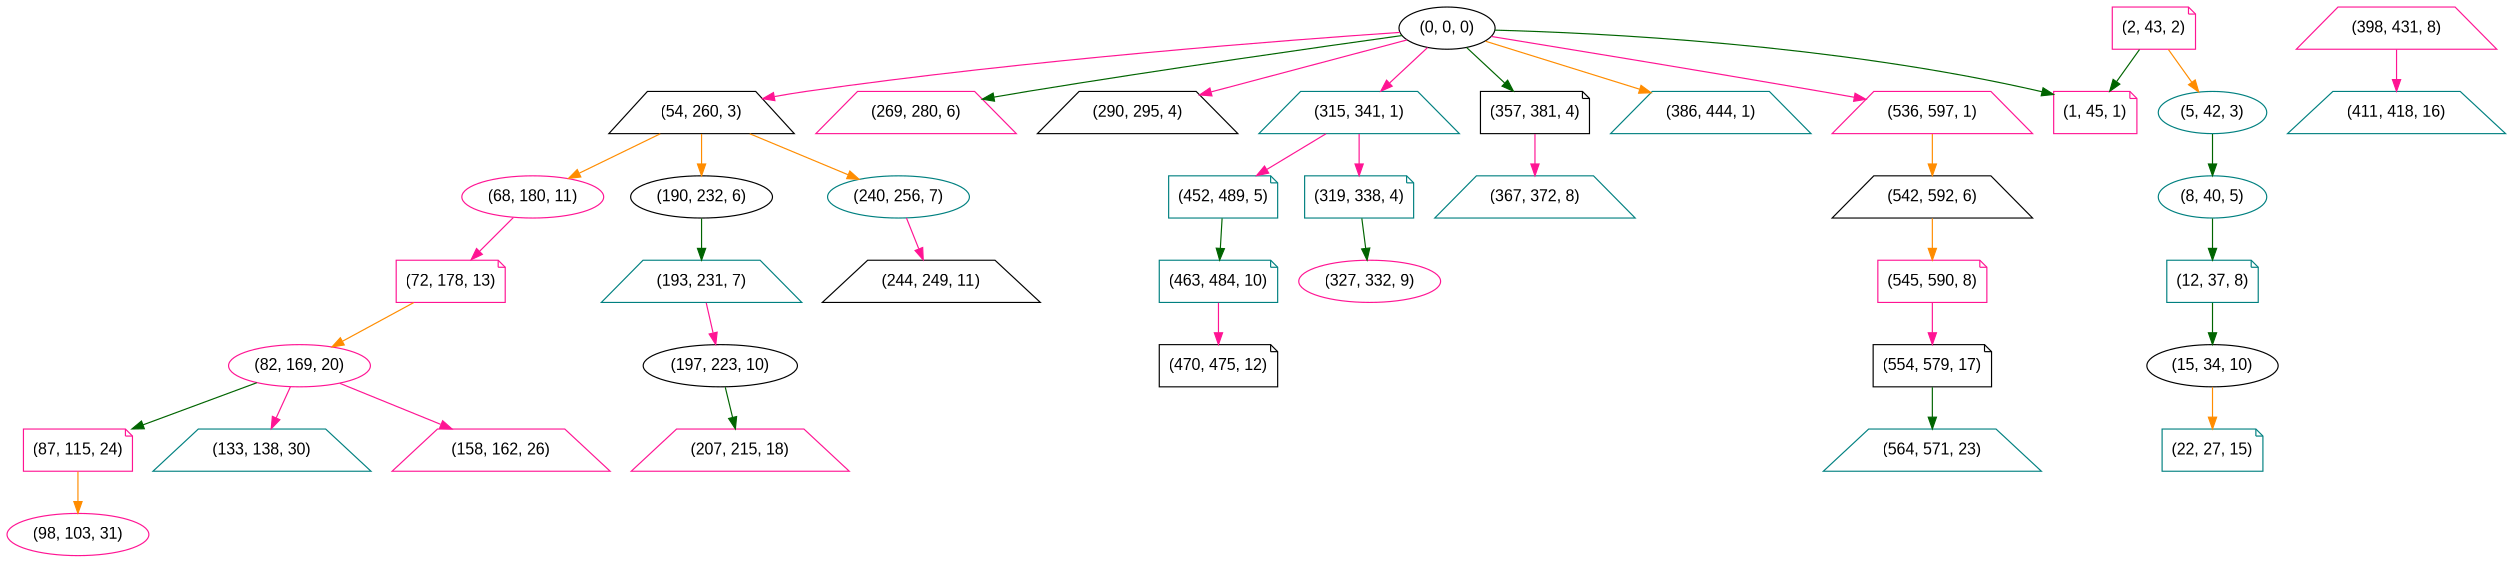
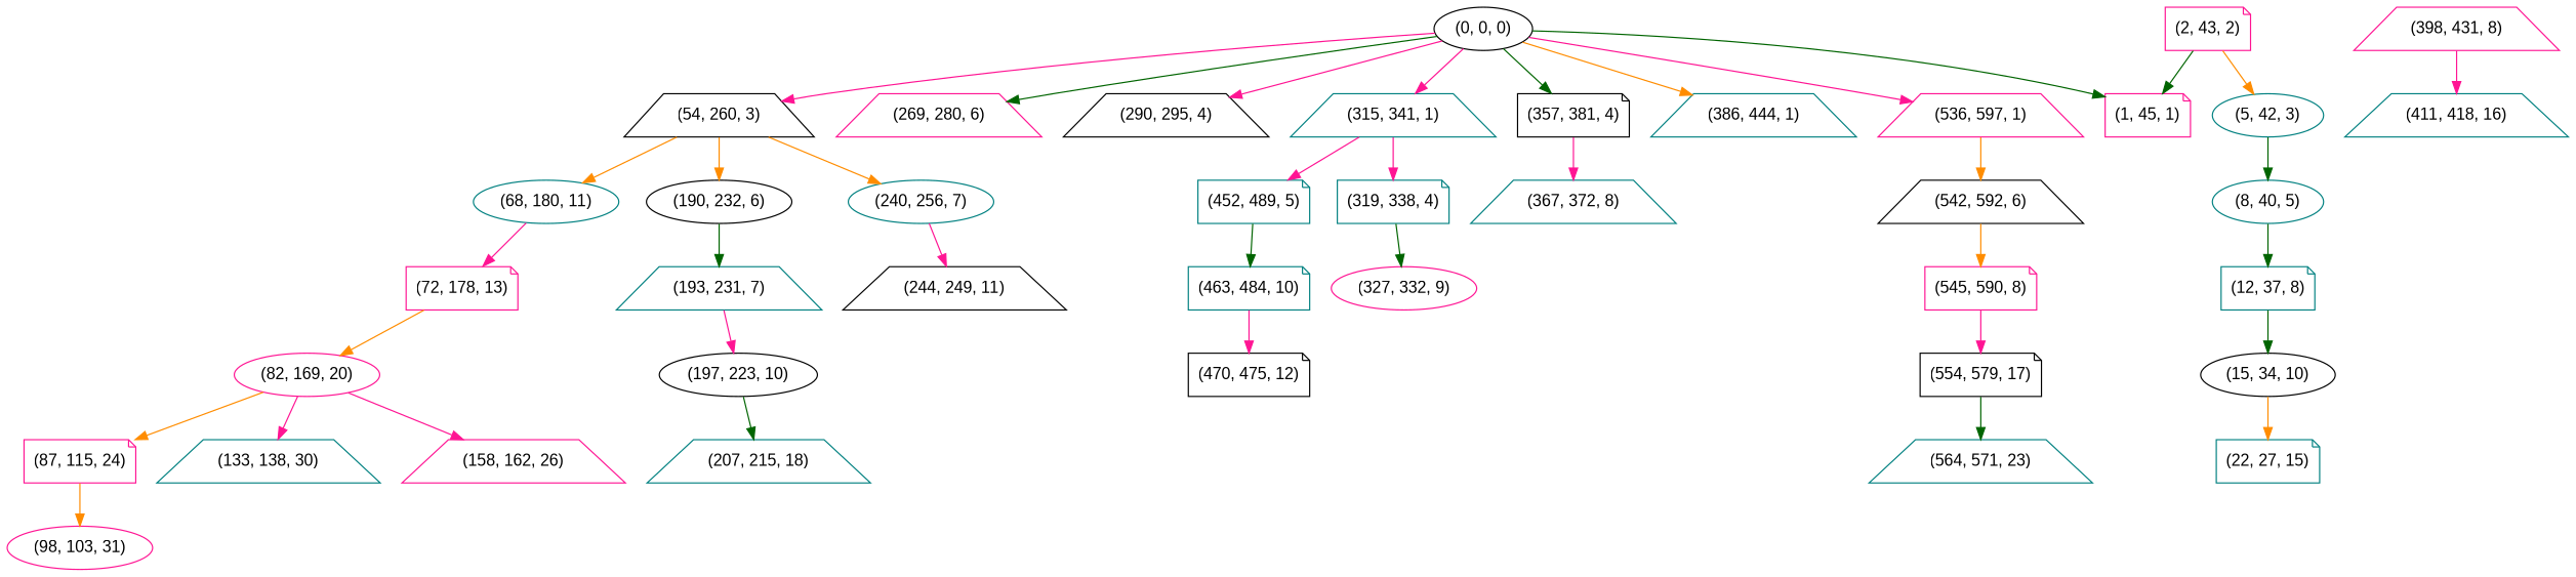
  digraph {
    fontname="Liberation Sans"
    node [color=teal fontname="Liberation Sans" shape=trapezium]
    edge [color=deeppink fontname="Liberation Sans"]
    "(0, 0, 0)" [color=black shape=ellipse]
    "(1, 45, 1)" [color=deeppink shape=note]
    "(54, 260, 3)" [color=black]
    "(269, 280, 6)" [color=deeppink]
    "(290, 295, 4)" [color=black]
    "(315, 341, 1)"
    "(357, 381, 4)" [color=black shape=note]
    "(386, 444, 1)"
    "(536, 597, 1)" [color=deeppink]
-   "(68, 180, 11)" [color=deeppink shape=ellipse]
+   "(68, 180, 11)" [shape=ellipse]
    "(190, 232, 6)" [color=black shape=ellipse]
    "(240, 256, 7)" [shape=ellipse]
    "(452, 489, 5)" [shape=note]
    "(319, 338, 4)" [shape=note]
    "(367, 372, 8)"
    "(463, 484, 10)" [shape=note]
    "(542, 592, 6)" [color=black]
    "(2, 43, 2)" [color=deeppink shape=note]
    "(5, 42, 3)" [shape=ellipse]
    "(8, 40, 5)" [shape=ellipse]
    "(12, 37, 8)" [shape=note]
    "(15, 34, 10)" [color=black shape=ellipse]
    "(22, 27, 15)" [shape=note]
    "(72, 178, 13)" [color=deeppink shape=note]
    "(193, 231, 7)"
    "(244, 249, 11)" [color=black]
    "(82, 169, 20)" [color=deeppink shape=ellipse]
    "(87, 115, 24)" [color=deeppink shape=note]
    "(133, 138, 30)"
    "(158, 162, 26)" [color=deeppink]
    "(98, 103, 31)" [color=deeppink shape=ellipse]
    "(197, 223, 10)" [color=black shape=ellipse]
-   "(207, 215, 18)" [color=deeppink]
+   "(207, 215, 18)"
    "(327, 332, 9)" [color=deeppink shape=ellipse]
    "(398, 431, 8)" [color=deeppink]
    "(411, 418, 16)"
    "(470, 475, 12)" [color=black shape=note]
    "(545, 590, 8)" [color=deeppink shape=note]
    "(554, 579, 17)" [color=black shape=note]
    "(564, 571, 23)"
    "(0, 0, 0)" -> "(1, 45, 1)" [color=darkgreen]
    "(0, 0, 0)" -> "(54, 260, 3)"
    "(0, 0, 0)" -> "(269, 280, 6)" [color=darkgreen]
    "(0, 0, 0)" -> "(290, 295, 4)"
    "(0, 0, 0)" -> "(315, 341, 1)"
    "(0, 0, 0)" -> "(357, 381, 4)" [color=darkgreen]
    "(0, 0, 0)" -> "(386, 444, 1)" [color=darkorange]
    "(0, 0, 0)" -> "(536, 597, 1)"
    "(54, 260, 3)" -> "(68, 180, 11)" [color=darkorange]
    "(54, 260, 3)" -> "(190, 232, 6)" [color=darkorange]
    "(54, 260, 3)" -> "(240, 256, 7)" [color=darkorange]
    "(315, 341, 1)" -> "(452, 489, 5)"
    "(315, 341, 1)" -> "(319, 338, 4)"
    "(357, 381, 4)" -> "(367, 372, 8)"
    "(536, 597, 1)" -> "(542, 592, 6)" [color=darkorange]
    "(68, 180, 11)" -> "(72, 178, 13)"
    "(190, 232, 6)" -> "(193, 231, 7)" [color=darkgreen]
    "(240, 256, 7)" -> "(244, 249, 11)"
    "(452, 489, 5)" -> "(463, 484, 10)" [color=darkgreen]
    "(319, 338, 4)" -> "(327, 332, 9)" [color=darkgreen]
    "(463, 484, 10)" -> "(470, 475, 12)"
    "(542, 592, 6)" -> "(545, 590, 8)" [color=darkorange]
    "(2, 43, 2)" -> "(1, 45, 1)" [color=darkgreen]
    "(2, 43, 2)" -> "(5, 42, 3)" [color=darkorange]
    "(5, 42, 3)" -> "(8, 40, 5)" [color=darkgreen]
    "(8, 40, 5)" -> "(12, 37, 8)" [color=darkgreen]
    "(12, 37, 8)" -> "(15, 34, 10)" [color=darkgreen]
    "(15, 34, 10)" -> "(22, 27, 15)" [color=darkorange]
    "(72, 178, 13)" -> "(82, 169, 20)" [color=darkorange]
    "(193, 231, 7)" -> "(197, 223, 10)"
-   "(82, 169, 20)" -> "(87, 115, 24)" [color=darkgreen]
+   "(82, 169, 20)" -> "(87, 115, 24)" [color=darkorange]
    "(82, 169, 20)" -> "(133, 138, 30)"
    "(82, 169, 20)" -> "(158, 162, 26)"
    "(87, 115, 24)" -> "(98, 103, 31)" [color=darkorange]
    "(197, 223, 10)" -> "(207, 215, 18)" [color=darkgreen]
    "(398, 431, 8)" -> "(411, 418, 16)"
    "(545, 590, 8)" -> "(554, 579, 17)"
    "(554, 579, 17)" -> "(564, 571, 23)" [color=darkgreen]
  }
